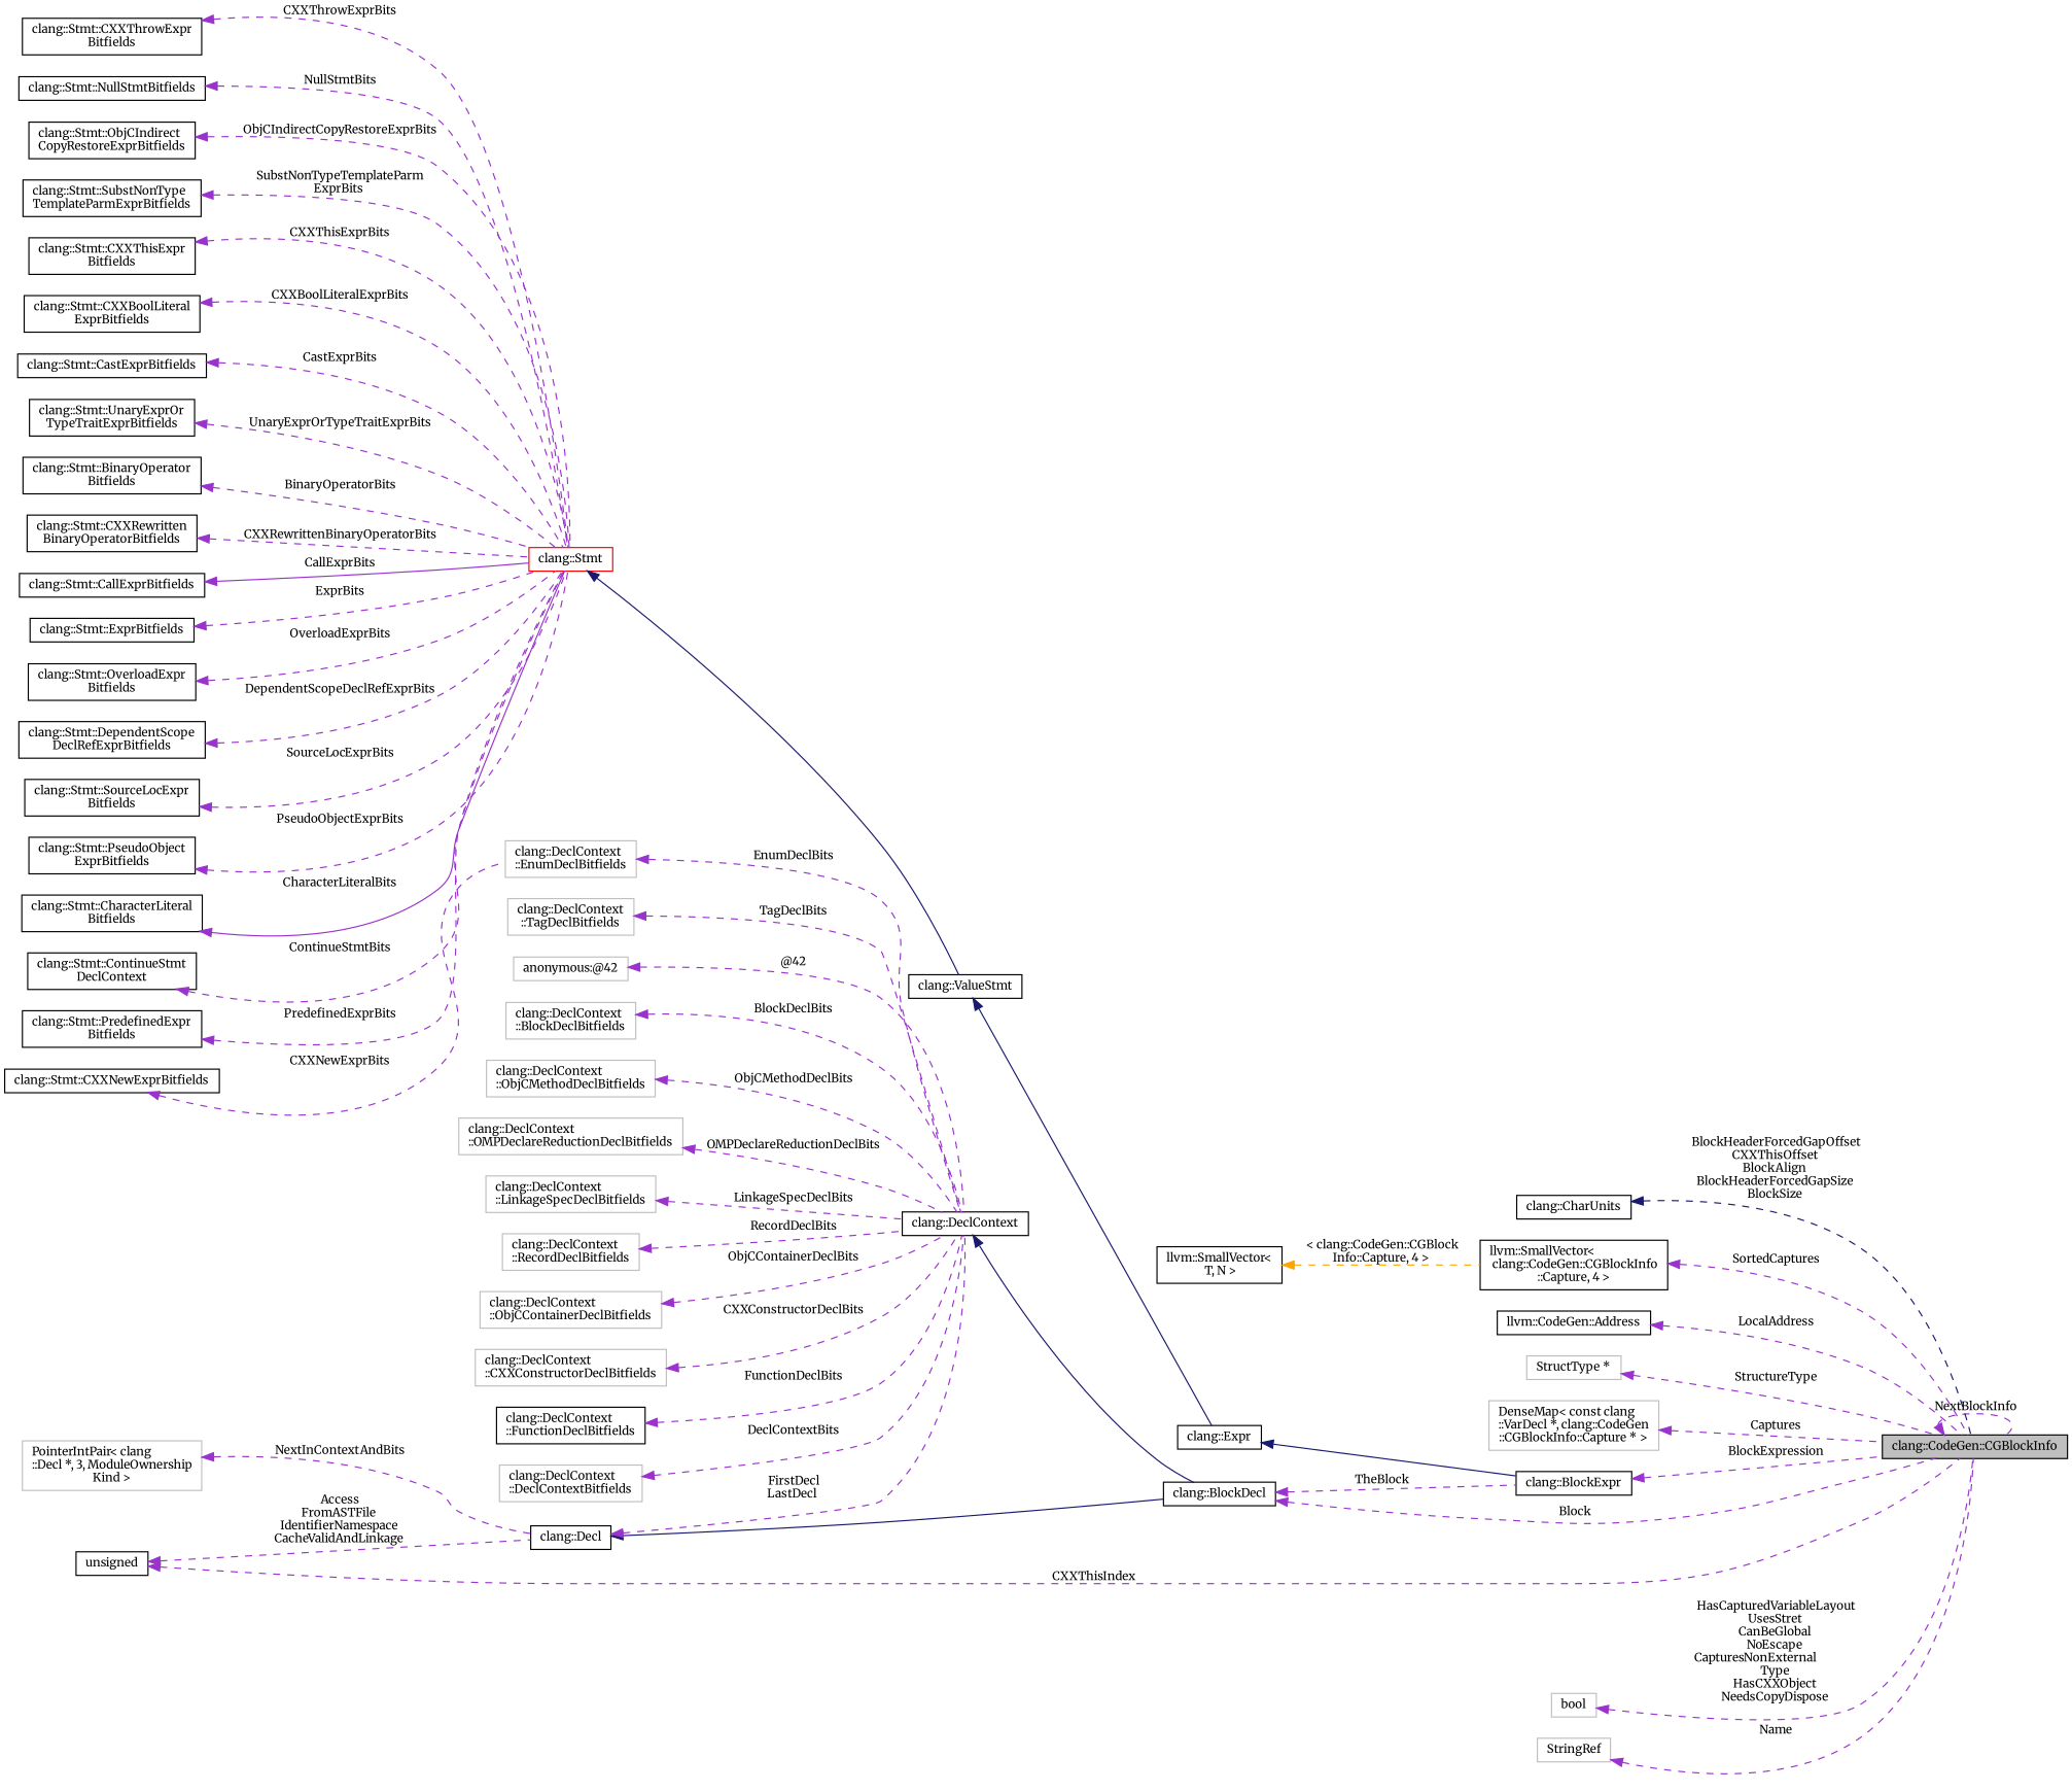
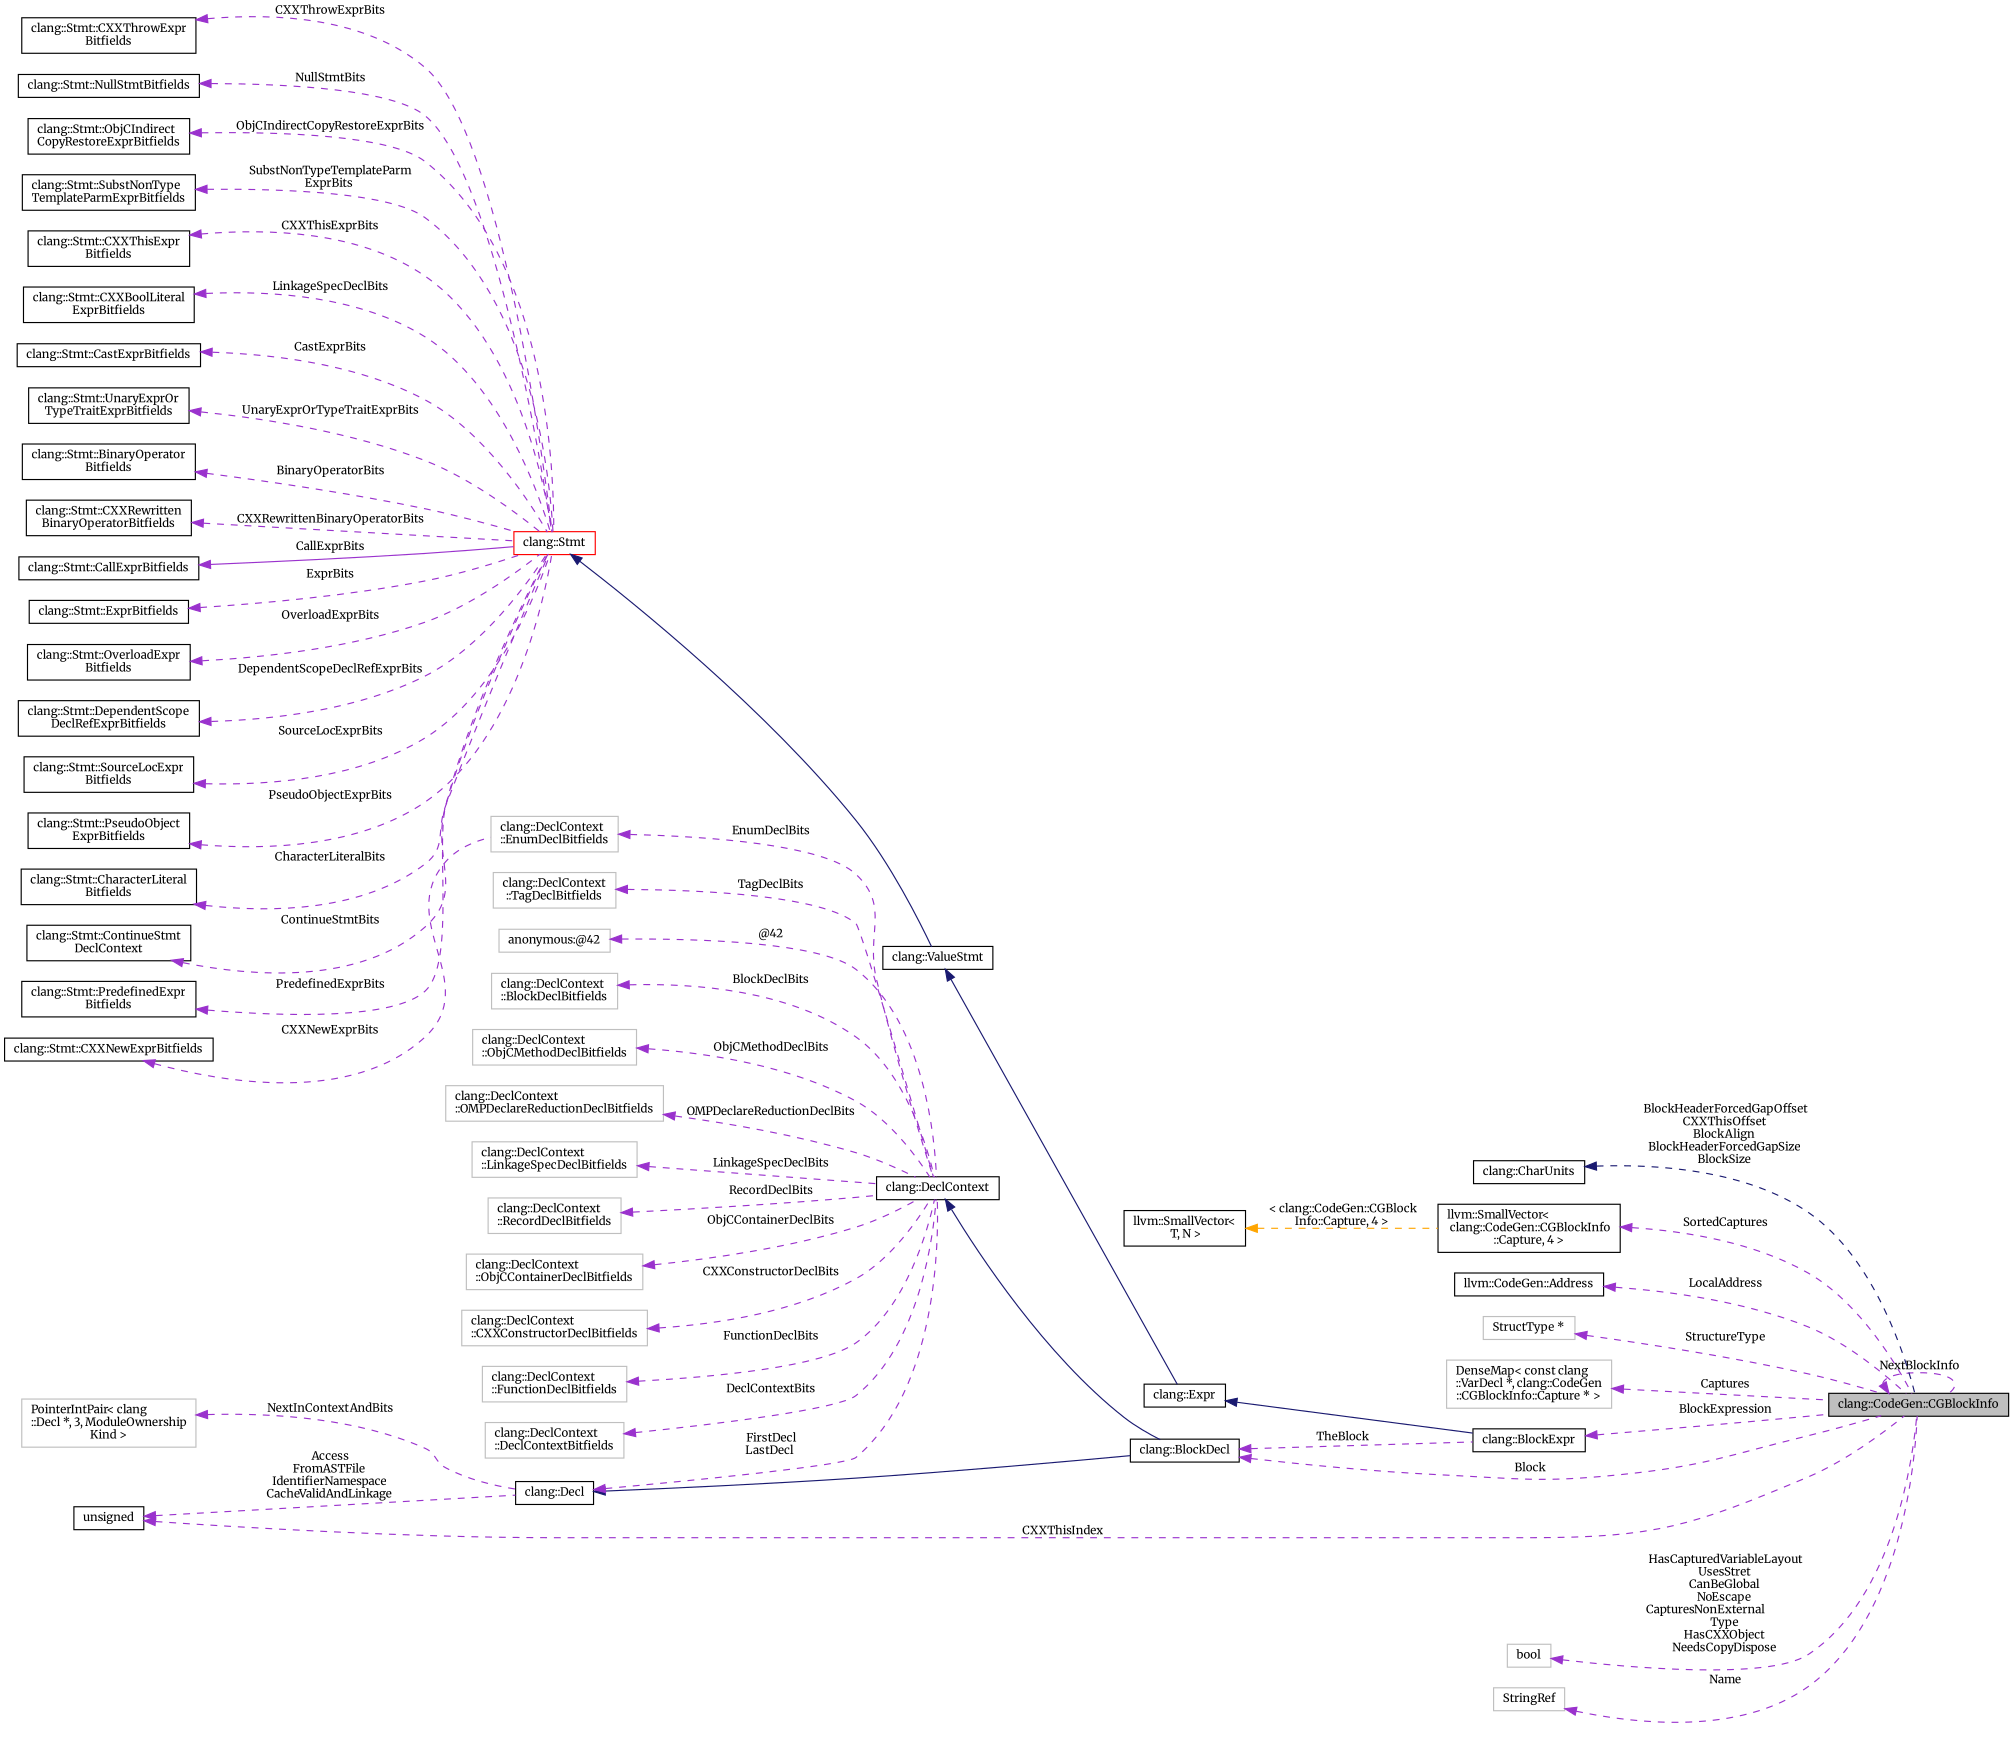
  digraph {
    fontname=Merriweather
    rankdir=LR
    node [color=black fontname=Merriweather fontsize=10 shape=record]
    edge [color=darkorchid3 dir=back fontname=Merriweather fontsize=10 labelfontname=Helvetica labelfontsize=10 style=dashed]
    n1 [fillcolor=grey75 fontcolor=black height=0.2 label="clang::CodeGen::CGBlockInfo" style=filled width=0.4]
    n2 [height=0.2 label="clang::CharUnits" width=0.4]
    n3 [height=0.2 label="llvm::SmallVector\<\l clang::CodeGen::CGBlockInfo\l::Capture, 4 \>" width=0.4]
    n4 [height=0.2 label="llvm::SmallVector\<\l T, N \>" width=0.4]
    n5 [height=0.2 label="llvm::CodeGen::Address" width=0.4]
    n6 [color=grey75 height=0.2 label="StructType *" width=0.4]
    n7 [color=grey75 height=0.2 label="DenseMap\< const clang\l::VarDecl *, clang::CodeGen\l::CGBlockInfo::Capture * \>" width=0.4]
    n8 [height=0.2 label="clang::BlockExpr" width=0.4]
    n9 [height=0.2 label="clang::Expr" width=0.4]
    n10 [height=0.2 label="clang::ValueStmt" width=0.4]
    n11 [color=red height=0.2 label="clang::Stmt" width=0.4]
    n12 [height=0.2 label="clang::Stmt::CXXThrowExpr\lBitfields" width=0.4]
    n13 [height=0.2 label="clang::Stmt::NullStmtBitfields" width=0.4]
    n14 [height=0.2 label="clang::Stmt::ObjCIndirect\lCopyRestoreExprBitfields" width=0.4]
    n15 [height=0.2 label="clang::Stmt::SubstNonType\lTemplateParmExprBitfields" width=0.4]
    n16 [height=0.2 label="clang::Stmt::CXXThisExpr\lBitfields" width=0.4]
    n17 [height=0.2 label="clang::Stmt::CXXBoolLiteral\lExprBitfields" width=0.4]
    n18 [height=0.2 label="clang::Stmt::CastExprBitfields" width=0.4]
    n19 [height=0.2 label="clang::Stmt::UnaryExprOr\lTypeTraitExprBitfields" width=0.4]
    n20 [height=0.2 label="clang::Stmt::BinaryOperator\lBitfields" width=0.4]
    n21 [height=0.2 label="clang::Stmt::CXXNewExprBitfields" width=0.4]
    n22 [color=grey75 height=0.2 label="clang::DeclContext\l::EnumDeclBitfields" width=0.4]
    n23 [height=0.2 label="clang::Stmt::CXXRewritten\lBinaryOperatorBitfields" width=0.4]
    n24 [height=0.2 label="clang::Stmt::CallExprBitfields" width=0.4]
    n25 [height=0.2 label="clang::Stmt::ExprBitfields" width=0.4]
    n26 [height=0.2 label="clang::Stmt::OverloadExpr\lBitfields" width=0.4]
    n27 [height=0.2 label="clang::Stmt::DependentScope\lDeclRefExprBitfields" width=0.4]
    n28 [height=0.2 label="clang::Stmt::SourceLocExpr\lBitfields" width=0.4]
    n29 [height=0.2 label="clang::Stmt::PseudoObject\lExprBitfields" width=0.4]
    n30 [height=0.2 label="clang::Stmt::CharacterLiteral\lBitfields" width=0.4]
    n31 [height=0.2 label="clang::Stmt::ContinueStmt\lDeclContext" width=0.4]
    n32 [height=0.2 label="clang::Stmt::PredefinedExpr\lBitfields" width=0.4]
    n33 [height=0.2 label="clang::BlockDecl" width=0.4]
    n34 [height=0.2 label="clang::Decl" width=0.4]
    n35 [height=0.2 label="clang::DeclContext" width=0.4]
    n36 [color=grey75 height=0.2 label="PointerIntPair\< clang\l::Decl *, 3, ModuleOwnership\lKind \>" width=0.4]
    n37 [height=0.2 label=unsigned width=0.4]
    n38 [color=grey75 height=0.2 label="clang::DeclContext\l::TagDeclBitfields" width=0.4]
    n39 [color=grey75 height=0.2 label="anonymous:@42" width=0.4]
    n40 [color=grey75 height=0.2 label="clang::DeclContext\l::BlockDeclBitfields" width=0.4]
    n41 [color=grey75 height=0.2 label="clang::DeclContext\l::ObjCMethodDeclBitfields" width=0.4]
    n42 [color=grey75 height=0.2 label="clang::DeclContext\l::OMPDeclareReductionDeclBitfields" width=0.4]
    n43 [color=grey75 height=0.2 label="clang::DeclContext\l::LinkageSpecDeclBitfields" width=0.4]
    n44 [color=grey75 height=0.2 label="clang::DeclContext\l::RecordDeclBitfields" width=0.4]
    n45 [color=grey75 height=0.2 label="clang::DeclContext\l::ObjCContainerDeclBitfields" width=0.4]
    n46 [color=grey75 height=0.2 label="clang::DeclContext\l::CXXConstructorDeclBitfields" width=0.4]
-   n47 [height=0.2 label="clang::DeclContext\l::FunctionDeclBitfields" width=0.4]
+   n47 [color=grey75 height=0.2 label="clang::DeclContext\l::FunctionDeclBitfields" width=0.4]
    n48 [color=grey75 height=0.2 label="clang::DeclContext\l::DeclContextBitfields" width=0.4]
    n49 [color=grey75 height=0.2 label=bool width=0.4]
    n50 [color=grey75 height=0.2 label=StringRef width=0.4]
    n1 -> n1 [label=" NextBlockInfo"]
    n2 -> n1 [color=midnightblue label=" BlockHeaderForcedGapOffset\nCXXThisOffset\nBlockAlign\nBlockHeaderForcedGapSize\nBlockSize"]
    n3 -> n1 [label=" SortedCaptures"]
    n4 -> n3 [color=orange label=" \< clang::CodeGen::CGBlock\lInfo::Capture, 4 \>"]
    n5 -> n1 [label=" LocalAddress"]
    n6 -> n1 [label=" StructureType"]
    n7 -> n1 [label=" Captures"]
    n8 -> n1 [label=" BlockExpression"]
    n9 -> n8 [color=midnightblue style=solid]
    n10 -> n9 [color=midnightblue style=solid]
    n11 -> n10 [color=midnightblue style=solid]
    n12 -> n11 [label=" CXXThrowExprBits"]
    n13 -> n11 [label=" NullStmtBits"]
    n14 -> n11 [label=" ObjCIndirectCopyRestoreExprBits"]
    n15 -> n11 [label=" SubstNonTypeTemplateParm\lExprBits"]
    n16 -> n11 [label=" CXXThisExprBits"]
-   n17 -> n11 [label=" CXXBoolLiteralExprBits"]
+   n17 -> n11 [label=" LinkageSpecDeclBits"]
    n18 -> n11 [label=" CastExprBits"]
    n19 -> n11 [label=" UnaryExprOrTypeTraitExprBits"]
    n20 -> n11 [label=" BinaryOperatorBits"]
    n21 -> n22 [label=" CXXNewExprBits"]
    n22 -> n35 [label=" EnumDeclBits"]
    n23 -> n11 [label=" CXXRewrittenBinaryOperatorBits"]
    n24 -> n11 [label=" CallExprBits" style=solid]
    n25 -> n11 [label=" ExprBits"]
    n26 -> n11 [label=" OverloadExprBits"]
    n27 -> n11 [label=" DependentScopeDeclRefExprBits"]
    n28 -> n11 [label=" SourceLocExprBits"]
    n29 -> n11 [label=" PseudoObjectExprBits"]
-   n30 -> n11 [label=" CharacterLiteralBits" style=solid]
+   n30 -> n11 [label=" CharacterLiteralBits"]
    n31 -> n11 [label=" ContinueStmtBits"]
    n32 -> n11 [label=" PredefinedExprBits"]
    n33 -> n1 [label=" Block"]
    n33 -> n8 [label=" TheBlock"]
    n34 -> n33 [color=midnightblue style=solid]
    n34 -> n35 [label=" FirstDecl\nLastDecl"]
    n35 -> n33 [color=midnightblue style=solid]
    n36 -> n34 [label=" NextInContextAndBits"]
    n37 -> n1 [label=" CXXThisIndex"]
    n37 -> n34 [label=" Access\nFromASTFile\nIdentifierNamespace\nCacheValidAndLinkage"]
    n38 -> n35 [label=" TagDeclBits"]
    n39 -> n35 [label=" @42"]
    n40 -> n35 [label=" BlockDeclBits"]
    n41 -> n35 [label=" ObjCMethodDeclBits"]
    n42 -> n35 [label=" OMPDeclareReductionDeclBits"]
    n43 -> n35 [label=" LinkageSpecDeclBits"]
    n44 -> n35 [label=" RecordDeclBits"]
    n45 -> n35 [label=" ObjCContainerDeclBits"]
    n46 -> n35 [label=" CXXConstructorDeclBits"]
    n47 -> n35 [label=" FunctionDeclBits"]
    n48 -> n35 [label=" DeclContextBits"]
    n49 -> n1 [label=" HasCapturedVariableLayout\nUsesStret\nCanBeGlobal\nNoEscape\nCapturesNonExternal\lType\nHasCXXObject\nNeedsCopyDispose"]
    n50 -> n1 [label=" Name"]
  }
